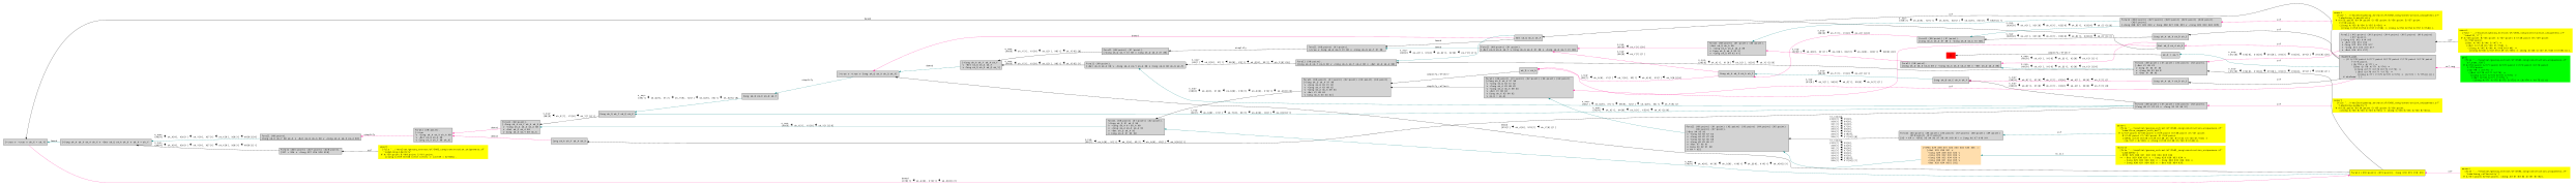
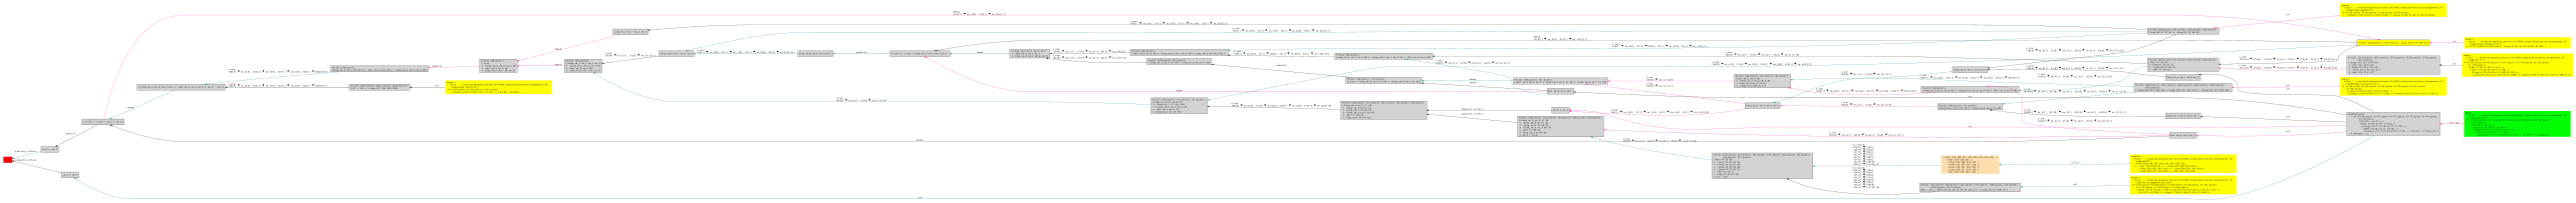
  digraph {
    fontname="Roboto Mono"
    rankdir=LR
    node [fontname="Roboto Mono" shape=box style=filled]
    edge [color=black dir=back fontname="Roboto Mono"]
    n1 [color=red label="[]"]
    n2 [label="sk_X ≠ sk_Y\l"]
+   n3 [label="sk_X = sk_Y\l"]
    n4 [label="negated_goal\l  ¬ (∀ Q/170:point A/171:point B/172:point C/173:point X/174:point \l        Y/175:point.\l        ((Q/170 ≠ A/171) ⇒\l         ((Bet Q/170 A/171 X/174) ⇒\l          ((Cong A/171 X/174 B/172 C/173) ⇒\l           ((Bet Q/170 A/171 Y/175) ⇒\l            ((Cong A/171 Y/175 B/172 C/173) ⇒ (X/174 = Y/175)))))))\l  # skolems: [].\l"]
    n5 [label="[¬true ∨ ¬true ∨ sk_X = sk_Y]\l"]
    n6 [color=green label="goal\l  [file \"../resultat/geocoq_extract/zf/Ch02_cong/construction_uniqueness.zf\" \l   \"zf_stmt_128\"]\l  ∀ Q/170:point A/171:point B/172:point C/173:point X/174:point \l    Y/175:point.\l    ((Q/170 ≠ A/171) ⇒\l     ((Bet Q/170 A/171 X/174) ⇒\l      ((Cong A/171 X/174 B/172 C/173) ⇒\l       ((Bet Q/170 A/171 Y/175) ⇒\l        ((Cong A/171 Y/175 B/172 C/173) ⇒ (X/174 = Y/175)))))).\l"]
    n7 [label="Bet sk_Q sk_A sk_X\l"]
    n8 [label="[¬Cong sk_A sk_X sk_A sk_X ∨ ¬Bet sk_Q sk_A sk_X ∨ sk_X = sk_Y]\l"]
    n9 [fillcolor=yellow label="forall (X18:point) (X19:point). Cong X18 X19 X18 X19\l"]
    n10 [color=yellow label="assert\l  [file \"../resultat/geocoq_extract/zf/Ch02_cong/construction_uniqueness.zf\" \l   \"Labelcong_reflexivity\"]\l  ∀ A/151:point B/152:point. (Cong A/151 B/152 A/151 B/152).\l"]
    n11 [label="forall (X26:point) (X27:point) (X28:point).\l[X27 = X26 ∨ ¬Cong X27 X26 X28 X28]\l"]
    n12 [label="forall (X0:point).\l[Cong sk_X sk_Y X0 sk_X ∨ ¬Bet sk_Q sk_A X0 ∨ ¬Cong sk_A sk_X sk_A X0]\l"]
    n13 [color=yellow label="assert\l  [file \"../resultat/geocoq_extract/zf/Ch02_cong/construction_uniqueness.zf\" \l   \"Labelcong_identity\"]\l  ∀ A/159:point B/160:point C/161:point.\l    ((Cong A/159 B/160 C/161 C/161) ⇒ (A/159 = B/160)).\l"]
    n14 [label="forall (X0:point).\l[¬true\l ∨ ¬Cong sk_A sk_X sk_A X0\l ∨ ¬Bet sk_Q sk_A X0\l ∨ Cong sk_X sk_Y X0 sk_X]\l"]
    n15 [label="Cong sk_A sk_Y sk_A sk_X\l"]
    n16 [label="forall (X0:point).\l[¬Cong sk_A sk_Y sk_A sk_X\l ∨ ¬Cong sk_A sk_X sk_A X0\l ∨ ¬Bet sk_Q sk_A X0\l ∨ Cong sk_X sk_Y X0 sk_X]\l"]
    n17 [label="forall (X0:point) (X1:point) (X2:point) (X3:point).\l[Cong X0 X1 X2 X3 ∨ ¬Cong X2 X3 X0 X1]\l"]
    n18 [label="forall (X0:point) (X1:point) (X2:point).\l[¬Cong sk_Q X1 sk_Q X0\l ∨ ¬Cong sk_A X1 sk_A X0\l ∨ ¬Cong sk_A sk_X sk_A X2\l ∨ ¬Bet sk_Q sk_A X2\l ∨ Cong sk_X X1 X2 X0]\l"]
    n19 [label="Cong sk_Q sk_Y sk_Q sk_X\l"]
    n20 [color=yellow label="assert\l  [file \"../resultat/geocoq_extract/zf/Ch02_cong/construction_uniqueness.zf\" \l   \"Labelcong_symmetry\"]\l  ∀ A/133:point B/134:point C/135:point D/136:point.\l    ((Cong A/133 B/134 C/135 D/136) ⇒ (Cong C/135 D/136 A/133 B/134)).\l"]
    n21 [label="Cong sk_A sk_X sk_A sk_Y\l"]
    n22 [label="forall (X0:point) (X1:point).\l[Cong sk_A sk_X X1 X0 ∨ ¬Cong sk_B sk_C X1 X0]\l"]
    n23 [label="Cong sk_B sk_C sk_A sk_Y\l"]
    n24 [label="forall (X20:point) (X21:point) (X22:point) (X23:point) (X24:point) \l       (X25:point).\l[¬Cong X20 X21 X22 X23 ∨ Cong X20 X21 X24 X25 ∨ ¬Cong X22 X23 X24 X25]\l"]
    n25 [label="Cong sk_A sk_X sk_B sk_C\l"]
    n26 [label="Cong sk_A sk_Y sk_B sk_C\l"]
    n27 [color=yellow label="assert\l  [file \"../resultat/geocoq_extract/zf/Ch02_cong/construction_uniqueness.zf\" \l   \"Labelcong_transitivity\"]\l  ∀ A/153:point B/154:point C/155:point D/156:point E/157:point \l    F/158:point.\l    ((Cong A/153 B/154 C/155 D/156) ⇒\l     ((Cong C/155 D/156 E/157 F/158) ⇒ (Cong A/153 B/154 E/157 F/158))).\l"]
    n28 [label="forall (X0:point) (X1:point) (X2:point) (X3:point) (X4:point).\l[¬Cong sk_Q sk_A X1 X0\l ∨ ¬Cong sk_Q X3 X1 X2\l ∨ ¬Cong sk_A X3 X0 X2\l ∨ ¬Cong sk_A sk_X X0 X4\l ∨ ¬Bet X1 X0 X4\l ∨ Cong sk_X X3 X4 X2]\l"]
    n29 [label="Cong sk_Q sk_X sk_Q sk_Y\l"]
    n30 [label="sk_Q ≠ sk_A\l"]
    n31 [label="forall (X0:point) (X1:point) (X2:point) (X3:point) (X4:point).\l[¬Cong sk_Q sk_A X1 X0\l ∨ ¬Cong sk_Q X3 X1 X2\l ∨ ¬Cong sk_A X3 X0 X2\l ∨ ¬Cong sk_A sk_X X0 X4\l ∨ ¬Bet X1 X0 X4\l ∨ Cong sk_X X3 X4 X2\l ∨ sk_Q = sk_A]\l"]
    n32 [label="forall (X0:point) (X1:point) (X2:point) (X3:point) (X4:point) (X5:point) \l       (X6:point) (X7:point).\l[¬Bet X4 X5 X3\l ∨ ¬Cong X4 X5 X7 X6\l ∨ ¬Cong X4 X2 X7 X0\l ∨ ¬Cong X5 X2 X6 X0\l ∨ ¬Cong X5 X3 X6 X1\l ∨ ¬Bet X7 X6 X1\l ∨ Cong X3 X2 X1 X0\l ∨ X4 = X5]\l"]
    n33 [color=navajowhite label="(¬OFSC X29 X30 X31 X32 X33 X34 X35 X36 :=\l   [¬Bet X29 X30 X31 ∨ \l    ¬Cong X29 X30 X33 X34 ∨ \l    ¬Cong X29 X32 X33 X36 ∨ \l    ¬Cong X30 X32 X34 X36 ∨ \l    ¬Cong X30 X31 X34 X35 ∨ \l    ¬Bet X33 X34 X35] [B])\l"]
    n34 [label="forall (X4:point) (X5:point) (X6:point) (X7:point) (X8:point) (X9:point) \l       (X10:point) (X11:point).\l[X5 = X4 ∨ ¬OFSC X5 X4 X6 X7 X8 X9 X10 X11 ∨ Cong X6 X7 X10 X11]\l"]
    n35 [color=yellow label="rewrite\l  [file \"../resultat/geocoq_extract/zf/Ch02_cong/construction_uniqueness.zf\" \l   \"LabelOFSC\"]\l  ¬ OFSC X29 X30 X31 X32 X33 X34 X35 X36\l  =\> ¬ Bet X29 X30 X31 ∨ ¬ Cong X29 X30 X33 X34 ∨ \l     ¬ Cong X29 X32 X33 X36 ∨ ¬ Cong X30 X32 X34 X36 ∨ \l     ¬ Cong X30 X31 X34 X35 ∨ ¬ Bet X33 X34 X35.\l"]
    n36 [color=yellow label="assert\l  [file \"../resultat/geocoq_extract/zf/Ch02_cong/construction_uniqueness.zf\" \l   \"Labelfive_segment_with_def\"]\l  ∀ A/137:point B/138:point C/139:point D/140:point A1/141:point \l    B1/142:point C1/143:point D1/144:point.\l    ((OFSC A/137 B/138 C/139 D/140 A1/141 B1/142 C1/143 D1/144) ⇒\l     ((A/137 ≠ B/138) ⇒ (Cong C/139 D/140 C1/143 D1/144))).\l"]
    n37 [label="[¬true ∨ ¬true ∨ Cong sk_Q sk_X sk_Q sk_Y]\l"]
    n38 [label="Bet sk_Q sk_A sk_Y\l"]
    n39 [label="[¬Cong sk_A sk_Y sk_A sk_Y\l ∨ ¬Bet sk_Q sk_A sk_Y\l ∨ Cong sk_Q sk_X sk_Q sk_Y]\l"]
    n40 [label="forall (X0:point) (X1:point).\l[¬Cong sk_Q sk_Y X1 X0 ∨ Cong sk_Q sk_X X1 X0]\l"]
    n41 [label="forall (X0:point).\l[¬Bet sk_Q sk_A X0 ∨ ¬Cong sk_A sk_Y sk_A X0 ∨ Cong sk_Q X0 sk_Q sk_Y]\l"]
    n42 [label="forall (X0:point) (X1:point).\l[¬true ∨ Cong sk_Q sk_X X1 X0 ∨ ¬Cong sk_Q sk_Y X1 X0]\l"]
    n43 [label="forall (X0:point).\l[Cong sk_Q sk_Y sk_Q X0 ∨ ¬Cong sk_A sk_Y sk_A X0 ∨ ¬Bet sk_Q sk_A X0]\l"]
    n44 [label="forall (X0:point) (X1:point).\l[¬Bet sk_Q sk_A sk_Y ∨ Cong sk_Q sk_X X1 X0 ∨ ¬Cong sk_Q sk_Y X1 X0]\l"]
    n45 [label="forall (X0:point) (X1:point) (X2:point).\l[¬Bet sk_Q sk_A X0\l ∨ ¬Cong sk_A sk_X sk_A X0\l ∨ Cong sk_Q sk_X X2 X1\l ∨ ¬Cong sk_Q X0 X2 X1]\l"]
    n46 [label="forall (X0:point).\l[Cong sk_Q sk_X sk_Q X0 ∨ ¬Cong sk_A sk_X sk_A X0 ∨ ¬Bet sk_Q sk_A X0]\l"]
    n47 [label="forall (X0:point) (X1:point) (X2:point) (X3:point).\l[¬Bet X1 X0 X2\l ∨ Cong X1 X2 X1 X3\l ∨ ¬Cong X0 X2 X0 X3\l ∨ ¬Bet X1 X0 X3]\l"]
    n48 [label="forall (X12:point) (X13:point) (X14:point) (X15:point) (X16:point) \l       (X17:point).\l[¬Cong X12 X13 X14 X15\l ∨ ¬Bet X12 X13 X16\l ∨ Cong X12 X16 X14 X17\l ∨ ¬Cong X13 X16 X15 X17\l ∨ ¬Bet X14 X15 X17]\l"]
    n49 [color=yellow label="assert\l  [file \"../resultat/geocoq_extract/zf/Ch02_cong/construction_uniqueness.zf\" \l   \"Labell2_11\"]\l  ∀ A/145:point B/146:point C/147:point A1/148:point B1/149:point \l    C1/150:point.\l    ((Bet A/145 B/146 C/147) ⇒\l     ((Bet A1/148 B1/149 C1/150) ⇒\l      ((Cong A/145 B/146 A1/148 B1/149) ⇒\l       ((Cong B/146 C/147 B1/149 C1/150) ⇒ (Cong A/145 C/147 A1/148 C1/150))))).\l"]
    n1 -> n2 [label="simplify_reflect-"]
+   n1 -> n3 [color=teal label="simplify_reflect-"]
    n2 -> n4 [color=teal label=cnf]
+   n3 -> n5 [label=simplify]
    n4 -> n6 [color=deeppink label="cnf.neg"]
    n5 -> n7 [label=demod]
    n5 -> n8 [color=teal label=demod]
    n7 -> n4 [color=deeppink label=cnf]
    n8 -> n11 [label="s_sup-\l\{X0[0] → sk_X[0], X26[1] → sk_Y[0], X27[1] → sk_X[0], X28[1] → X0[0]\}[1]\l"]
    n8 -> n12 [color=teal label="s_sup-\l\{X0[0] → sk_X[0], X26[1] → sk_Y[0], X27[1] → sk_X[0], X28[1] → X0[0]\}[0]\l"]
    n9 -> n5 [color=deeppink label="demod\l\{X18[1] → sk_A[0], X19[1] → sk_X[0]\}[1]\l"]
    n9 -> n10 [color=deeppink label=cnf]
    n11 -> n13 [label=cnf]
    n12 -> n14 [color=deeppink label=simplify]
    n14 -> n15 [color=deeppink label=demod]
    n14 -> n16 [color=deeppink label=demod]
    n15 -> n17 [label="s_sup-\l\{X0[1] → sk_A[0], X1[1] → sk_Y[0], X2[1] → sk_A[0], X3[1] → sk_X[0]\}[1]\l"]
    n16 -> n18 [color=teal label="s_sup-\l\{X0[0] → sk_X[1], X1[0] → sk_Y[1]\}[0]\l"]
    n16 -> n19 [label="s_sup-\l\{X0[0] → sk_X[1], X1[0] → sk_Y[1]\}[1]\l"]
    n17 -> n20 [color=deeppink label=cnf]
    n18 -> n9 [color=teal label="s_sup-\l\{X0[0] → sk_A[0], X1[0] → sk_Q[0], X18[1] → sk_Q[0], X19[1] → sk_A[0]\}[1]\l"]
    n18 -> n28 [label="s_sup-\l\{X0[0] → sk_A[0], X1[0] → sk_Q[0], X18[1] → sk_Q[0], X19[1] → sk_A[0]\}[0]\l"]
    n19 -> n17 [color=teal label="s_sup-\l\{X0[1] → sk_Q[0], X1[1] → sk_Y[0], X2[1] → sk_Q[0], X3[1] → sk_X[0]\}[1]\l"]
    n19 -> n29 [color=teal label="s_sup-\l\{X0[1] → sk_Q[0], X1[1] → sk_Y[0], X2[1] → sk_Q[0], X3[1] → sk_X[0]\}[0]\l"]
    n21 -> n22 [color=deeppink label="s_sup-\l\{X0[0] → sk_Y[1], X1[0] → sk_A[1]\}[0]\l"]
    n21 -> n23 [color=teal label="s_sup-\l\{X0[0] → sk_Y[1], X1[0] → sk_A[1]\}[1]\l"]
    n22 -> n24 [color=teal label="s_sup-\l\{X20[0] → sk_A[1], X21[0] → sk_X[1], X22[0] → sk_B[1], X23[0] → sk_C[1]\}[0]\l"]
    n22 -> n25 [label="s_sup-\l\{X20[0] → sk_A[1], X21[0] → sk_X[1], X22[0] → sk_B[1], X23[0] → sk_C[1]\}[1]\l"]
    n23 -> n17 [label="s_sup-\l\{X0[0] → sk_B[1], X1[0] → sk_C[1], X2[0] → sk_A[1], X3[0] → sk_Y[1]\}[0]\l"]
-   n23 -> n26 [color=deeppink label="s_sup-\l\{X0[0] → sk_B[1], X1[0] → sk_C[1], X2[0] → sk_A[1], X3[0] → sk_Y[1]\}[1]\l"]
+   n23 -> n26 [label="s_sup-\l\{X0[0] → sk_B[1], X1[0] → sk_C[1], X2[0] → sk_A[1], X3[0] → sk_Y[1]\}[1]\l"]
    n24 -> n27 [color=deeppink label=cnf]
    n25 -> n4 [label=cnf]
    n26 -> n4 [label=cnf]
    n28 -> n30 [label="simplify_reflect-"]
    n28 -> n31 [label="simplify_reflect-"]
    n29 -> n37 [color=teal label=simplify]
    n30 -> n4 [color=deeppink label=cnf]
    n30 -> n21 [color=deeppink label="s_sup-\l\{X0[1] → sk_A[0], X1[1] → sk_Y[0], X2[1] → sk_A[0], X3[1] → sk_X[0]\}[0]\l"]
    n31 -> n7 [color=deeppink label="s_sup-\l\{X3[0] → sk_X[1], X4[0] → sk_Q[1], X5[0] → sk_A[1]\}[1]\l"]
    n31 -> n32 [color=teal label="s_sup-\l\{X3[0] → sk_X[1], X4[0] → sk_Q[1], X5[0] → sk_A[1]\}[0]\l"]
    n32 -> n33 [color=teal label="rw_clause\l\{X29[1] → X5[0], \l X30[1] → X4[0], \l X31[1] → X6[0], \l X32[1] → X7[0], \l X33[1] → X8[0], \l X34[1] → X9[0], \l X35[1] → X10[0], \l X36[1] → X11[0]\}[1]\l"]
    n32 -> n34 [label="rw_clause\l\{X29[1] → X5[0], \l X30[1] → X4[0], \l X31[1] → X6[0], \l X32[1] → X7[0], \l X33[1] → X8[0], \l X34[1] → X9[0], \l X35[1] → X10[0], \l X36[1] → X11[0]\}[0]\l"]
    n33 -> n35 [color=teal label="rw.lit"]
    n34 -> n36 [color=teal label=cnf]
    n37 -> n9 [label="demod\l\{X18[1] → sk_A[0], X19[1] → sk_Y[0]\}[1]\l"]
    n37 -> n38 [color=deeppink label=demod]
    n37 -> n39 [color=teal label=demod]
    n38 -> n4 [label=cnf]
    n39 -> n40 [label="s_sup-\l\{X0[0] → sk_Y[1], X1[0] → sk_Q[1], X0[1] → sk_Y[0]\}[0]\l"]
    n39 -> n41 [label="s_sup-\l\{X0[0] → sk_Y[1], X1[0] → sk_Q[1], X0[1] → sk_Y[0]\}[1]\l"]
    n40 -> n42 [label=simplify]
    n41 -> n17 [color=teal label="s_sup-\l\{X0[1] → sk_Q[0], X1[1] → X0[0], X2[1] → sk_Q[0], X3[1] → sk_Y[0]\}[1]\l"]
    n41 -> n43 [label="s_sup-\l\{X0[1] → sk_Q[0], X1[1] → X0[0], X2[1] → sk_Q[0], X3[1] → sk_Y[0]\}[0]\l"]
    n42 -> n38 [label=demod]
    n42 -> n44 [color=teal label=demod]
    n43 -> n38 [color=teal label="s_sup-\l\{X0[0] → sk_A[1], X1[0] → sk_Q[1], X2[0] → sk_Y[1]\}[1]\l"]
    n43 -> n47 [label="s_sup-\l\{X0[0] → sk_A[1], X1[0] → sk_Q[1], X2[0] → sk_Y[1]\}[0]\l"]
    n44 -> n21 [color=deeppink label="s_sup-\l\{X0[0] → sk_Y[1]\}[1]\l"]
    n44 -> n45 [color=deeppink label="s_sup-\l\{X0[0] → sk_Y[1]\}[0]\l"]
    n45 -> n24 [color=teal label="s_sup-\l\{X20[1] → sk_Q[0], X21[1] → sk_X[0], X22[1] → sk_Q[0], X23[1] → X0[0]\}[1]\l"]
    n45 -> n46 [color=deeppink label="s_sup-\l\{X20[1] → sk_Q[0], X21[1] → sk_X[0], X22[1] → sk_Q[0], X23[1] → X0[0]\}[0]\l"]
    n46 -> n7 [color=deeppink label="s_sup-\l\{X0[0] → sk_A[1], X1[0] → sk_Q[1], X2[0] → sk_X[1]\}[1]\l"]
    n46 -> n47 [color=teal label="s_sup-\l\{X0[0] → sk_A[1], X1[0] → sk_Q[1], X2[0] → sk_X[1]\}[0]\l"]
    n47 -> n9 [label="s_sup-\l\{X12[0] → X14[0], X13[0] → X15[0], X18[1] → X12[0], X19[1] → X13[0]\}[1]\l"]
    n47 -> n48 [color=deeppink label="s_sup-\l\{X12[0] → X14[0], X13[0] → X15[0], X18[1] → X12[0], X19[1] → X13[0]\}[0]\l"]
    n48 -> n49 [label=cnf]
  }
